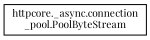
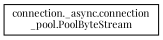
  digraph {
    rankdir=TB
    fontname="Playfair Display"
-   n1 [color=black fillcolor=white fontname="Playfair Display" fontsize=10 height=0.2 label="httpcore._async.connection\l_pool.PoolByteStream" shape=record style=filled width=0.4]
+   n1 [color=black fillcolor=white fontname="Playfair Display" fontsize=10 height=0.2 label="connection._async.connection\l_pool.PoolByteStream" shape=record style=filled width=0.4]
  }
